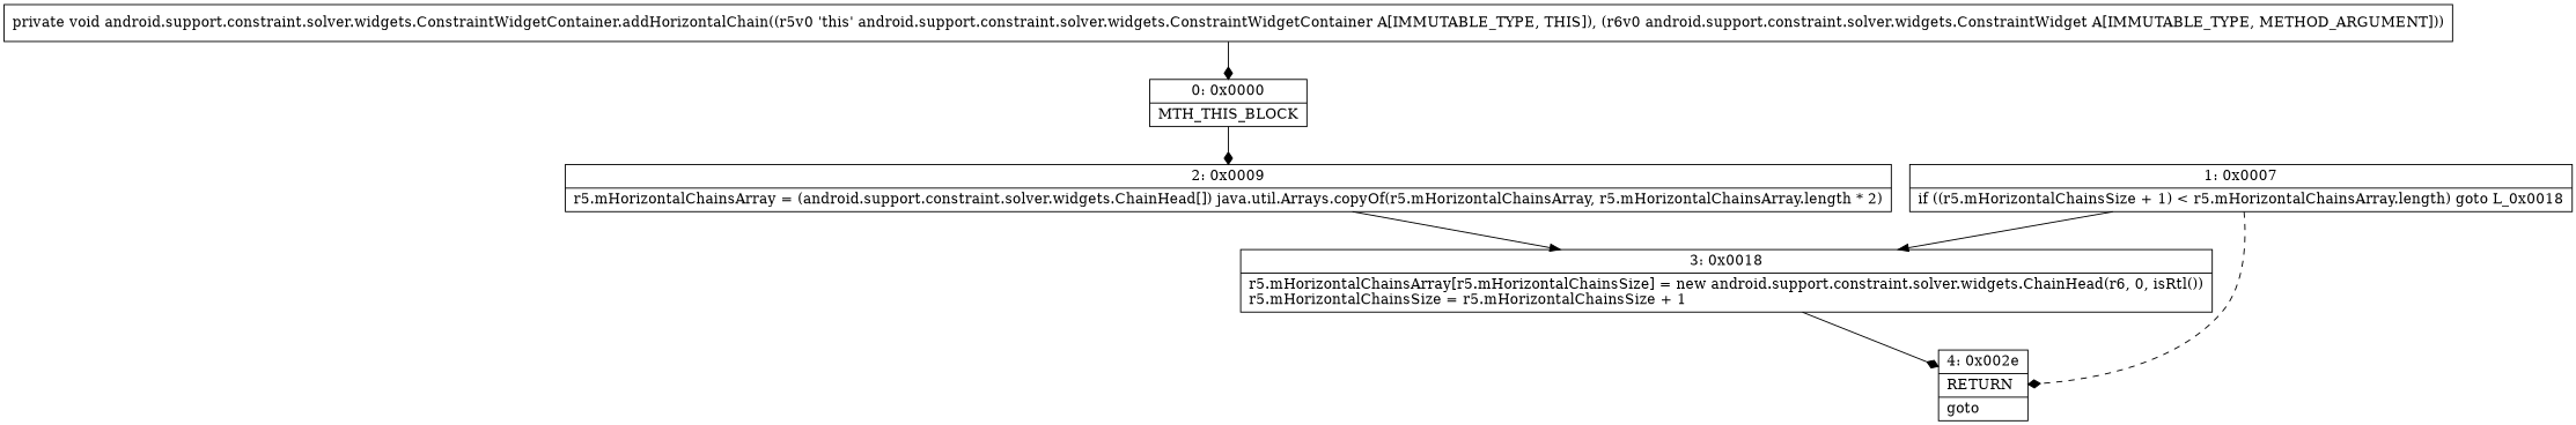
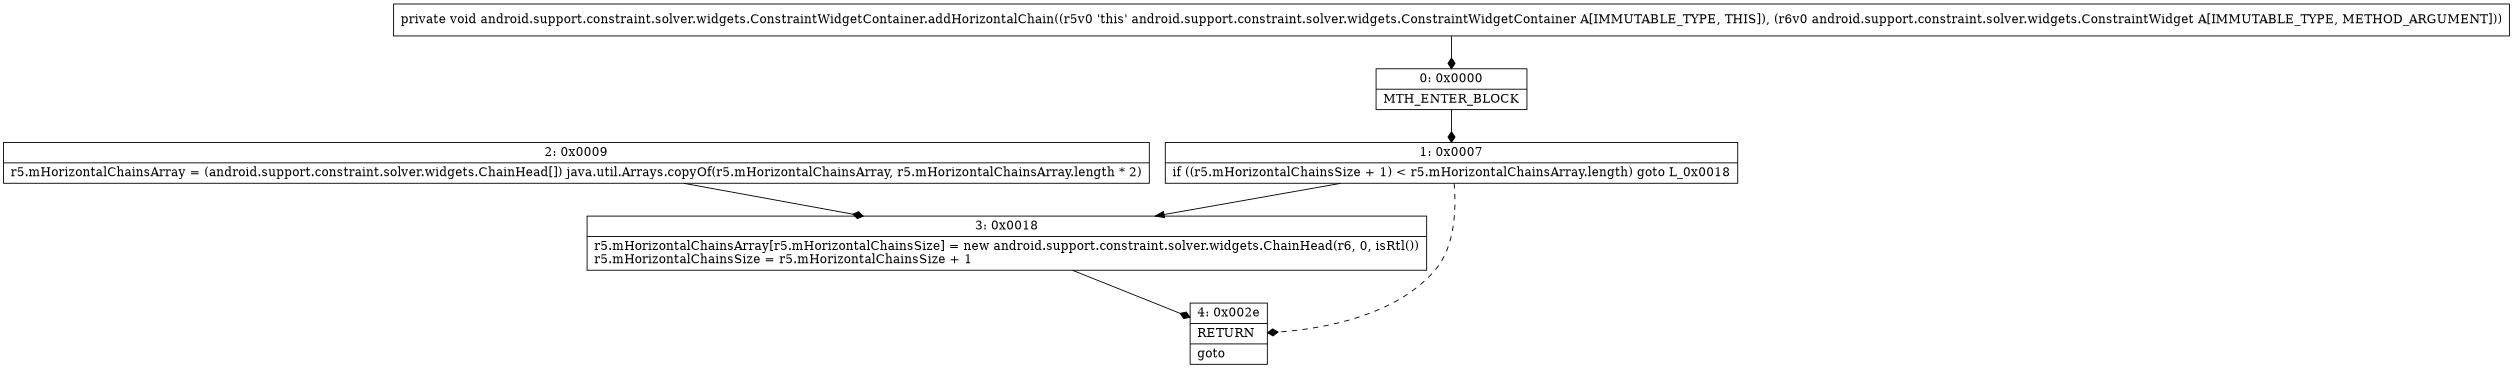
  digraph {
    node [shape=record]
    edge [arrowhead=diamond]
-   n1 [label="{0\:\ 0x0000|MTH_THIS_BLOCK\l}"]
+   n1 [label="{0\:\ 0x0000|MTH_ENTER_BLOCK\l}"]
    n2 [label="{1\:\ 0x0007|if ((r5.mHorizontalChainsSize + 1) \< r5.mHorizontalChainsArray.length) goto L_0x0018\l}"]
    n3 [label="{3\:\ 0x0018|r5.mHorizontalChainsArray[r5.mHorizontalChainsSize] = new android.support.constraint.solver.widgets.ChainHead(r6, 0, isRtl())\lr5.mHorizontalChainsSize = r5.mHorizontalChainsSize + 1\l}"]
    n4 [label="{4\:\ 0x002e|RETURN\l|goto\l}"]
    n5 [label="{2\:\ 0x0009|r5.mHorizontalChainsArray = (android.support.constraint.solver.widgets.ChainHead[]) java.util.Arrays.copyOf(r5.mHorizontalChainsArray, r5.mHorizontalChainsArray.length * 2)\l}"]
    n6 [label="{private void android.support.constraint.solver.widgets.ConstraintWidgetContainer.addHorizontalChain((r5v0 'this' android.support.constraint.solver.widgets.ConstraintWidgetContainer A[IMMUTABLE_TYPE, THIS]), (r6v0 android.support.constraint.solver.widgets.ConstraintWidget A[IMMUTABLE_TYPE, METHOD_ARGUMENT])) }"]
-   n1 -> n5
+   n1 -> n2
    n2 -> n3 [arrowhead=normal]
    n2 -> n4 [style=dashed]
    n3 -> n4
-   n5 -> n3 [arrowhead=normal]
+   n5 -> n3
    n6 -> n1
  }
